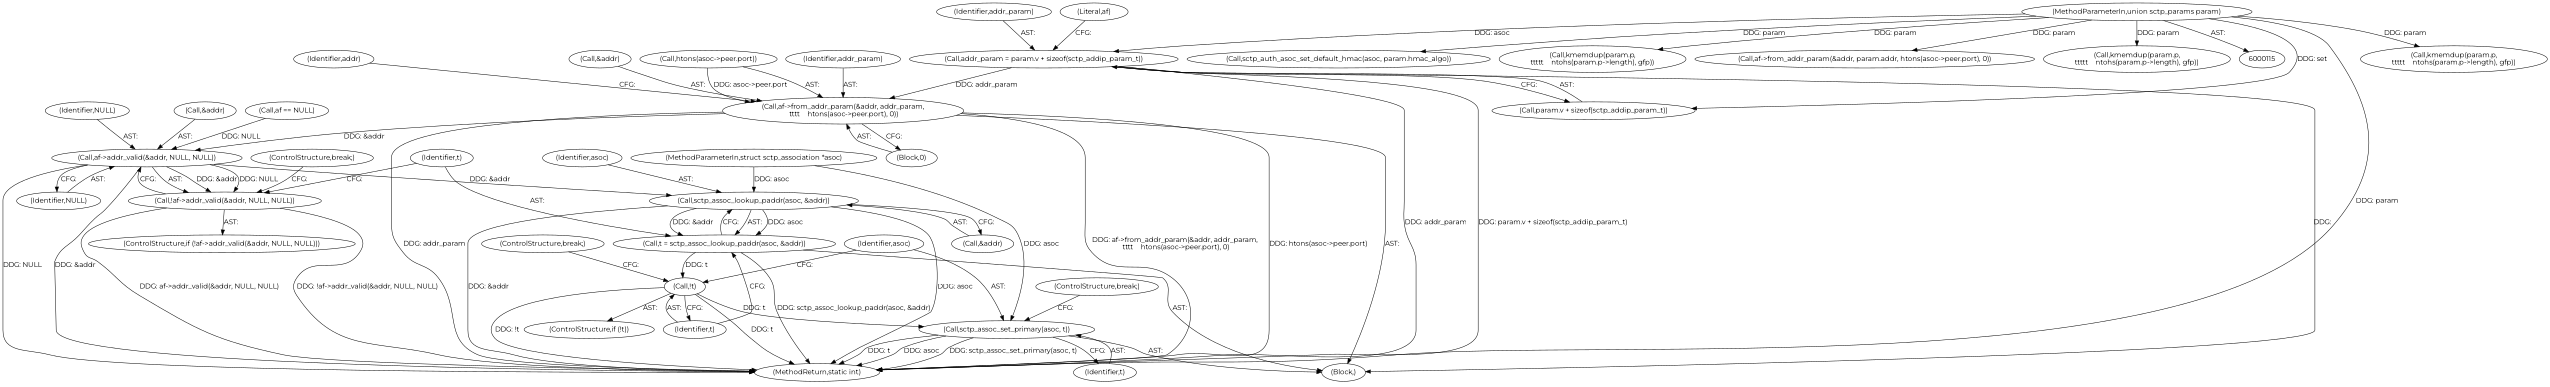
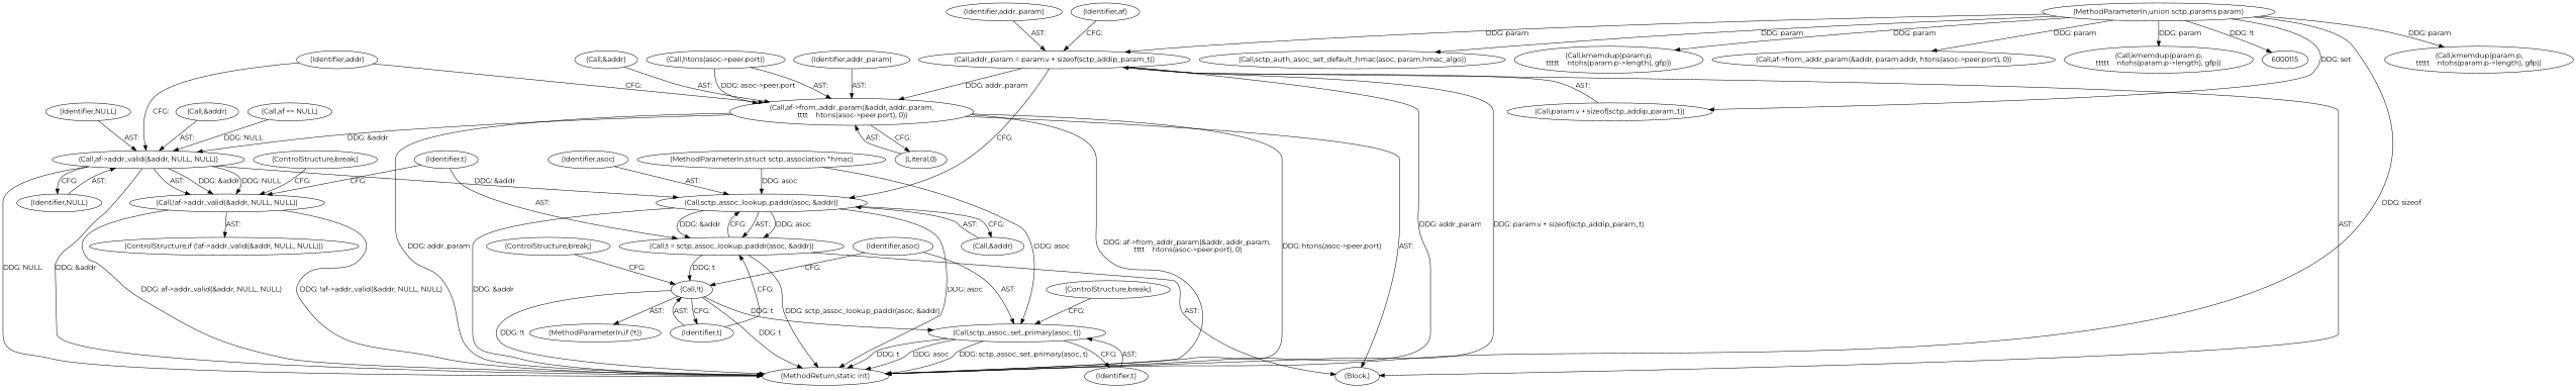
  digraph {
    fontname=Montserrat
    node [fontname=Montserrat]
    edge [fontname=Montserrat]
    n1 [label="(Call,addr_param = param.v + sizeof(sctp_addip_param_t))"]
    n2 [label="(Call,af->from_addr_param(&addr, addr_param,\n \t\t\t\t    htons(asoc->peer.port), 0))"]
    n3 [label="(MethodReturn,static int)"]
    n4 [label="(Call,param.v + sizeof(sctp_addip_param_t))"]
    n5 [label="(Block,)"]
    n6 [label="(Call,af->addr_valid(&addr, NULL, NULL))"]
-   n7 [label="(Block,0)"]
+   n7 [label="(Literal,0)"]
    n8 [label="(MethodParameterIn,union sctp_params param)"]
    n9 [label="(Call,kmemdup(param.p,\n\t\t\t\t\t    ntohs(param.p->length), gfp))"]
    n10 [label="(Call,sctp_auth_asoc_set_default_hmac(asoc, param.hmac_algo))"]
    n11 [label="(Call,kmemdup(param.p,\n\t\t\t\t\t    ntohs(param.p->length), gfp))"]
    n12 [label="(Call,af->from_addr_param(&addr, param.addr, htons(asoc->peer.port), 0))"]
    n13 [label="(Call,kmemdup(param.p,\n\t\t\t\t\t    ntohs(param.p->length), gfp))"]
    n14 [label=6000115]
    n15 [label="(Call,!af->addr_valid(&addr, NULL, NULL))"]
    n16 [label="(Call,sctp_assoc_lookup_paddr(asoc, &addr))"]
    n17 [label="(Identifier,NULL)"]
    n18 [label="(ControlStructure,if (!af->addr_valid(&addr, NULL, NULL)))"]
    n19 [label="(Call,t = sctp_assoc_lookup_paddr(asoc, &addr))"]
    n20 [label="(Call,&addr)"]
    n21 [label="(Call,!t)"]
    n22 [label="(Call,sctp_assoc_set_primary(asoc, t))"]
    n23 [label="(Identifier,t)"]
    n24 [label="(Identifier,t)"]
-   n25 [label="(ControlStructure,if (!t))"]
+   n25 [label="(MethodParameterIn,if (!t))"]
    n26 [label="(ControlStructure,break;)"]
-   n27 [label="(MethodParameterIn,struct sctp_association *asoc)"]
+   n27 [label="(MethodParameterIn,struct sctp_association *hmac)"]
    n28 [label="(Call,htons(asoc->peer.port))"]
    n29 [label="(Identifier,addr_param)"]
    n30 [label="(Identifier,addr_param)"]
    n31 [label="(Identifier,NULL)"]
    n32 [label="(Identifier,asoc)"]
    n33 [label="(Identifier,addr)"]
    n34 [label="(ControlStructure,break;)"]
    n35 [label="(Call,&addr)"]
    n36 [label="(Call,af == NULL)"]
    n37 [label="(Identifier,asoc)"]
    n38 [label="(ControlStructure,break;)"]
-   n39 [label="(Literal,af)"]
+   n39 [label="(Identifier,af)"]
    n40 [label="(Call,&addr)"]
    n41 [label="(Identifier,t)"]
    n1 -> n2 [label="DDG: addr_param"]
    n1 -> n3 [label="DDG: addr_param"]
    n1 -> n3 [label="DDG: param.v + sizeof(sctp_addip_param_t)"]
-   n1 -> n4 [label="CFG: "]
-   n1 -> n5 [label="DDG: "]
+   n1 -> n16 [label="CFG: "]
+   n1 -> n5 [label="AST: "]
    n2 -> n3 [label="DDG: af->from_addr_param(&addr, addr_param,\n \t\t\t\t    htons(asoc->peer.port), 0)"]
    n2 -> n3 [label="DDG: htons(asoc->peer.port)"]
    n2 -> n3 [label="DDG: addr_param"]
    n2 -> n5 [label="AST: "]
    n2 -> n6 [label="DDG: &addr"]
    n2 -> n7 [label="CFG: "]
    n4 -> n1 [label="AST: "]
    n6 -> n3 [label="DDG: NULL"]
    n6 -> n3 [label="DDG: &addr"]
    n6 -> n15 [label="AST: "]
    n6 -> n15 [label="DDG: &addr"]
    n6 -> n15 [label="DDG: NULL"]
    n6 -> n16 [label="DDG: &addr"]
    n6 -> n17 [label="CFG: "]
    n7 -> n2 [label="AST: "]
-   n8 -> n1 [label="DDG: asoc"]
-   n8 -> n3 [label="DDG: param"]
+   n8 -> n1 [label="DDG: param"]
+   n8 -> n3 [label="DDG: sizeof"]
    n8 -> n4 [label="DDG: set"]
    n8 -> n9 [label="DDG: param"]
    n8 -> n10 [label="DDG: param"]
    n8 -> n11 [label="DDG: param"]
    n8 -> n12 [label="DDG: param"]
    n8 -> n13 [label="DDG: param"]
-   n8 -> n14 [label="AST: "]
+   n8 -> n14 [label="DDG: !t"]
    n15 -> n3 [label="DDG: af->addr_valid(&addr, NULL, NULL)"]
    n15 -> n3 [label="DDG: !af->addr_valid(&addr, NULL, NULL)"]
-   n15 -> n6 [label="CFG: "]
+   n33 -> n6 [label="CFG: "]
    n15 -> n18 [label="AST: "]
    n16 -> n3 [label="DDG: asoc"]
    n16 -> n3 [label="DDG: &addr"]
    n16 -> n19 [label="AST: "]
    n16 -> n19 [label="DDG: asoc"]
    n16 -> n19 [label="DDG: &addr"]
    n16 -> n20 [label="CFG: "]
    n17 -> n6 [label="AST: "]
    n19 -> n3 [label="DDG: sctp_assoc_lookup_paddr(asoc, &addr)"]
    n19 -> n5 [label="AST: "]
    n19 -> n16 [label="CFG: "]
    n19 -> n21 [label="DDG: t"]
    n20 -> n16 [label="AST: "]
    n21 -> n3 [label="DDG: t"]
    n21 -> n3 [label="DDG: !t"]
    n21 -> n22 [label="DDG: t"]
    n21 -> n24 [label="CFG: "]
    n21 -> n25 [label="AST: "]
    n22 -> n3 [label="DDG: asoc"]
    n22 -> n3 [label="DDG: sctp_assoc_set_primary(asoc, t)"]
    n22 -> n3 [label="DDG: t"]
-   n22 -> n5 [label="AST: "]
    n22 -> n23 [label="CFG: "]
    n23 -> n22 [label="AST: "]
    n24 -> n19 [label="CFG: "]
    n24 -> n21 [label="AST: "]
    n26 -> n22 [label="CFG: "]
    n27 -> n16 [label="DDG: asoc"]
    n27 -> n22 [label="DDG: asoc"]
    n28 -> n2 [label="AST: "]
    n28 -> n2 [label="DDG: asoc->peer.port"]
    n29 -> n2 [label="AST: "]
    n30 -> n1 [label="AST: "]
    n31 -> n6 [label="AST: "]
    n32 -> n21 [label="CFG: "]
    n32 -> n22 [label="AST: "]
    n33 -> n2 [label="CFG: "]
    n34 -> n21 [label="CFG: "]
    n35 -> n6 [label="AST: "]
    n36 -> n6 [label="DDG: NULL"]
    n37 -> n16 [label="AST: "]
    n38 -> n15 [label="CFG: "]
    n39 -> n1 [label="CFG: "]
    n40 -> n2 [label="AST: "]
    n41 -> n15 [label="CFG: "]
    n41 -> n19 [label="AST: "]
  }
